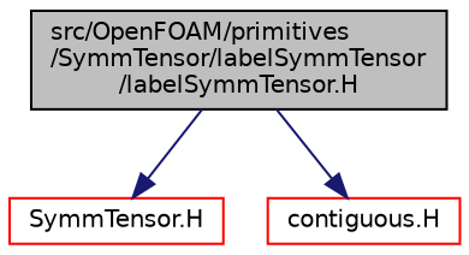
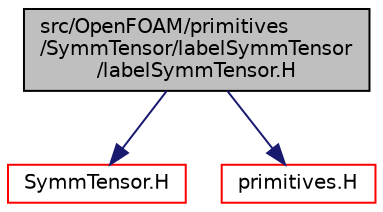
  digraph {
    node [color=red fontname=Helvetica fontsize=10 shape=record]
    edge [color=midnightblue fontname=Helvetica fontsize=10 labelfontname=Helvetica labelfontsize=10 style=solid]
    n1 [color=black fillcolor=grey75 fontcolor=black height=0.2 label="src/OpenFOAM/primitives\l/SymmTensor/labelSymmTensor\l/labelSymmTensor.H" style=filled width=0.4]
    n2 [height=0.2 label="SymmTensor.H" width=0.4]
-   n3 [height=0.2 label="contiguous.H" width=0.4]
+   n3 [height=0.2 label="primitives.H" width=0.4]
    n1 -> n2
    n1 -> n3
  }
